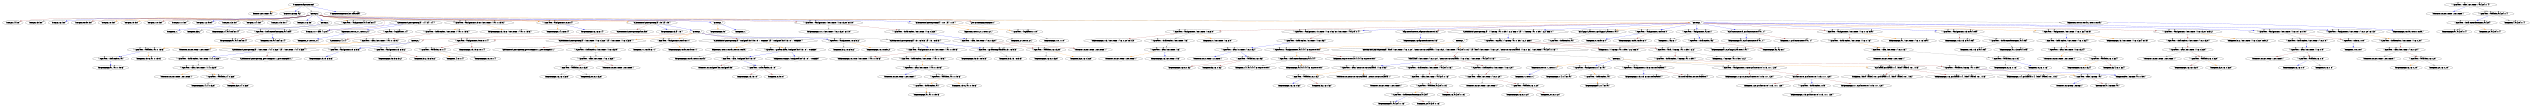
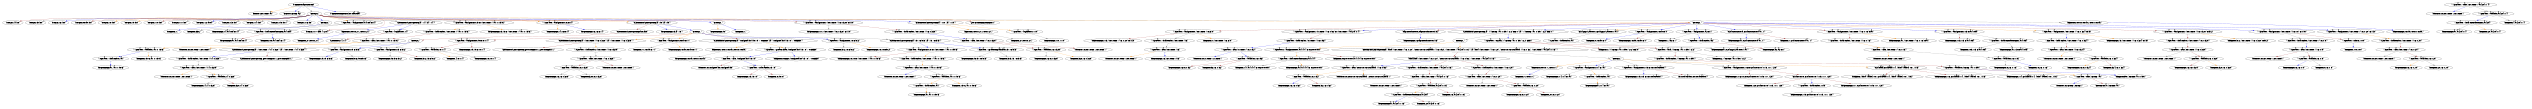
  digraph {
    edge [color=brown]
    n1 [label="(METHOD,tftp_connect)"]
    n2 [label="(PARAM,_DWORD *a1)"]
    n3 [label="(PARAM,_BYTE *a2)"]
    n4 [label="(BLOCK,,)"]
    n5 [label="(METHOD_RETURN,int __fastcall)"]
    n6 [label="(LOCAL,v4: int)"]
    n7 [label="(LOCAL,v5: int)"]
    n8 [label="(LOCAL,v6: int)"]
    n9 [label="(LOCAL,result: int)"]
    n10 [label="(LOCAL,v8: int)"]
    n11 [label="(LOCAL,v9: int)"]
    n12 [label="(LOCAL,v10: int)"]
    n13 [label="(LOCAL,v11: int)"]
    n14 [label="(LOCAL,v12: bool)"]
    n15 [label="(LOCAL,v13: int)"]
    n16 [label="(LOCAL,v14: int)"]
    n17 [label="(LOCAL,v15: int *)"]
    n18 [label="(LOCAL,v16: int)"]
    n19 [label="(LOCAL,v17: char [ 128 ])"]
    n20 [label="(BLOCK,,)"]
    n21 [label="(<operator>.assignment,a1[188] = v4)"]
    n22 [label="(CONTROL_STRUCTURE,if ( !v4 ),if ( !v4 ))"]
    n23 [label="(<operator>.assignment,v5 = *(_DWORD *)(*a1 + 1576))"]
    n24 [label="(<operator>.assignment,v6 = v4)"]
    n25 [label="(CONTROL_STRUCTURE,if ( v5 ),if ( v5 ))"]
    n26 [label="(BLOCK,,)"]
    n27 [label="(<operator>.assignment,*(_DWORD *)(v6 + 328) = v10)"]
    n28 [label="(CONTROL_STRUCTURE,if ( !v10 ),if ( !v10 ))"]
    n29 [label="(JUMP_TARGET,LABEL_11)"]
    n30 [label="(BLOCK,,)"]
    n31 [label="(RETURN,return result;,return result;)"]
    n32 [label="(LITERAL,1,)"]
    n33 [label="(LITERAL,336,)"]
    n34 [label="(<operator>.indirectIndexAccess,a1[188])"]
    n35 [label="(IDENTIFIER,v4,a1[188] = v4)"]
    n36 [label="(<operator>.logicalNot,!v4)"]
    n37 [label="(RETURN,return 27;,return 27;)"]
    n38 [label="(IDENTIFIER,v5,v5 = *(_DWORD *)(*a1 + 1576))"]
    n39 [label="(<operator>.indirection,*(_DWORD *)(*a1 + 1576))"]
    n40 [label="(IDENTIFIER,v6,v6 = v4)"]
    n41 [label="(IDENTIFIER,v4,v6 = v4)"]
    n42 [label="(IDENTIFIER,v5,if ( v5 ))"]
    n43 [label="(BLOCK,,)"]
    n44 [label="(CONTROL_STRUCTURE,else,else)"]
    n45 [label="(LITERAL,1,)"]
    n46 [label="(IDENTIFIER,v9,)"]
    n47 [label="(<operator>.indirection,*(_DWORD *)(v6 + 328))"]
    n48 [label="(IDENTIFIER,v10,*(_DWORD *)(v6 + 328) = v10)"]
    n49 [label="(<operator>.logicalNot,!v10)"]
    n50 [label="(RETURN,return 27;,return 27;)"]
    n51 [label="(Curl_conncontrol,Curl_conncontrol(a1, 1))"]
    n52 [label="(<operator>.assignment,*(_DWORD *)(v6 + 16) = a1)"]
    n53 [label="(<operator>.assignment,v13 = a1[105])"]
    n54 [label="(<operator>.assignment,*(_DWORD *)(v6 + 324) = v5)"]
    n55 [label="(<operator>.assignment,*(_DWORD *)(v6 + 320) = 512)"]
    n56 [label="(<operator>.assignment,*(_DWORD *)(v6 + 8) = -100)"]
    n57 [label="(<operator>.assignment,*(_DWORD *)(v6 + 20) = v13)"]
    n58 [label="(<operator>.assignment,*(_DWORD *)v6 = 0)"]
    n59 [label="(<operator>.assignment,*(_WORD *)(v6 + 52) = *(_DWORD *)(a1[20] + 4))"]
    n60 [label="(tftp_set_timeouts,tftp_set_timeouts(v6))"]
    n61 [label="(CONTROL_STRUCTURE,if ( (*((_BYTE *)a1 + 591) & 2) == 0 ),if ( (*((_BYTE *)a1 + 591) & 2) == 0 ))"]
    n62 [label="(Curl_pgrsStartNow,Curl_pgrsStartNow(*a1))"]
    n63 [label="(<operator>.assignment,result = 0)"]
    n64 [label="(<operator>.assignment,*a2 = 1)"]
    n65 [label="(IDENTIFIER,result,return result;)"]
    n66 [label="(IDENTIFIER,a1,a1[188] = v4)"]
    n67 [label="(LITERAL,188,a1[188] = v4)"]
    n68 [label="(CONTROL,v4,!v4)"]
    n69 [label="(LITERAL,27,return 27;)"]
    n70 [label="(<operator>.cast,(_DWORD *)(*a1 + 1576))"]
    n71 [label="(UNKNOWN,_DWORD *,_DWORD *)"]
    n72 [label="(<operator>.addition,*a1 + 1576)"]
    n73 [label="(<operator>.indirection,*a1)"]
    n74 [label="(LITERAL,1576,*a1 + 1576)"]
    n75 [label="(IDENTIFIER,a1,*a1 + 1576)"]
    n76 [label="(<operator>.assignment,result = 71)"]
    n77 [label="(CONTROL_STRUCTURE,if ( (unsigned int)(v5 - 8) > 0xFFB0 ),if ( (unsigned int)(v5 - 8) > 0xFFB0 ))"]
    n78 [label="(<operator>.assignment,v8 = 512)"]
    n79 [label="(CONTROL_STRUCTURE,if ( v5 >= 513 ),if ( v5 >= 513 ))"]
    n80 [label="(<operator>.assignment,v9 = v8 + 4)"]
    n81 [label="(CONTROL_STRUCTURE,if ( *(_DWORD *)(v6 + 328) ),if ( *(_DWORD *)(v6 + 328) ))"]
    n82 [label="(BLOCK,,)"]
    n83 [label="(IDENTIFIER,result,result = 71)"]
    n84 [label="(LITERAL,71,result = 71)"]
    n85 [label="(<operator>.greaterThan,(unsigned int)(v5 - 8) > 0xFFB0)"]
    n86 [label="(RETURN,return result;,return result;)"]
    n87 [label="(IDENTIFIER,v8,v8 = 512)"]
    n88 [label="(LITERAL,512,v8 = 512)"]
    n89 [label="(<operator>.greaterEqualsThan,v5 >= 513)"]
    n90 [label="(<operator>.assignment,v8 = *(_DWORD *)(*a1 + 1576))"]
    n91 [label="(IDENTIFIER,v9,v9 = v8 + 4)"]
    n92 [label="(<operator>.addition,v8 + 4)"]
    n93 [label="(<operator>.indirection,*(_DWORD *)(v6 + 328))"]
    n94 [label="(CONTROL_STRUCTURE,goto LABEL_11;,goto LABEL_11;)"]
    n95 [label="(<operator>.cast,(unsigned int)(v5 - 8))"]
    n96 [label="(LITERAL,0xFFB0,(unsigned int)(v5 - 8) > 0xFFB0)"]
    n97 [label="(IDENTIFIER,result,return result;)"]
    n98 [label="(UNKNOWN,unsigned int,unsigned int)"]
    n99 [label="(<operator>.subtraction,v5 - 8)"]
    n100 [label="(IDENTIFIER,v5,v5 - 8)"]
    n101 [label="(LITERAL,8,v5 - 8)"]
    n102 [label="(IDENTIFIER,v5,v5 >= 513)"]
    n103 [label="(LITERAL,513,v5 >= 513)"]
    n104 [label="(IDENTIFIER,v8,v8 = *(_DWORD *)(*a1 + 1576))"]
    n105 [label="(<operator>.indirection,*(_DWORD *)(*a1 + 1576))"]
    n106 [label="(<operator>.cast,(_DWORD *)(*a1 + 1576))"]
    n107 [label="(UNKNOWN,_DWORD *,_DWORD *)"]
    n108 [label="(<operator>.addition,*a1 + 1576)"]
    n109 [label="(<operator>.indirection,*a1)"]
    n110 [label="(LITERAL,1576,*a1 + 1576)"]
    n111 [label="(IDENTIFIER,a1,*a1 + 1576)"]
    n112 [label="(IDENTIFIER,v8,v8 + 4)"]
    n113 [label="(LITERAL,4,v8 + 4)"]
    n114 [label="(<operator>.cast,(_DWORD *)(v6 + 328))"]
    n115 [label="(UNKNOWN,_DWORD *,_DWORD *)"]
    n116 [label="(<operator>.addition,v6 + 328)"]
    n117 [label="(IDENTIFIER,v6,v6 + 328)"]
    n118 [label="(LITERAL,328,v6 + 328)"]
    n119 [label="(<operator>.assignment,v9 = 516)"]
    n120 [label="(<operator>.assignment,v5 = 512)"]
    n121 [label="(CONTROL_STRUCTURE,if ( *(_DWORD *)(v4 + 328) ),if ( *(_DWORD *)(v4 + 328) ))"]
    n122 [label="(IDENTIFIER,v9,v9 = 516)"]
+   n123 [label="(LITERAL,516,v9 = 516)"]
    n124 [label="(IDENTIFIER,v5,v5 = 512)"]
    n125 [label="(LITERAL,512,v5 = 512)"]
    n126 [label="(<operator>.indirection,*(_DWORD *)(v4 + 328))"]
    n127 [label="(CONTROL_STRUCTURE,goto LABEL_11;,goto LABEL_11;)"]
    n128 [label="(<operator>.cast,(_DWORD *)(v4 + 328))"]
    n129 [label="(UNKNOWN,_DWORD *,_DWORD *)"]
    n130 [label="(<operator>.addition,v4 + 328)"]
    n131 [label="(IDENTIFIER,v4,v4 + 328)"]
    n132 [label="(LITERAL,328,v4 + 328)"]
    n133 [label="(<operator>.cast,(_DWORD *)(v6 + 328))"]
    n134 [label="(UNKNOWN,_DWORD *,_DWORD *)"]
    n135 [label="(<operator>.addition,v6 + 328)"]
    n136 [label="(IDENTIFIER,v6,v6 + 328)"]
    n137 [label="(LITERAL,328,v6 + 328)"]
    n138 [label="(IDENTIFIER,v10,!v10)"]
    n139 [label="(LITERAL,27,return 27;)"]
    n140 [label="(IDENTIFIER,a1,Curl_conncontrol(a1, 1))"]
    n141 [label="(LITERAL,1,Curl_conncontrol(a1, 1))"]
    n142 [label="(<operator>.indirection,*(_DWORD *)(v6 + 16))"]
    n143 [label="(IDENTIFIER,a1,*(_DWORD *)(v6 + 16) = a1)"]
    n144 [label="(IDENTIFIER,v13,v13 = a1[105])"]
    n145 [label="(<operator>.indirectIndexAccess,a1[105])"]
    n146 [label="(<operator>.indirection,*(_DWORD *)(v6 + 324))"]
    n147 [label="(IDENTIFIER,v5,*(_DWORD *)(v6 + 324) = v5)"]
    n148 [label="(<operator>.indirection,*(_DWORD *)(v6 + 320))"]
    n149 [label="(LITERAL,512,*(_DWORD *)(v6 + 320) = 512)"]
    n150 [label="(<operator>.indirection,*(_DWORD *)(v6 + 8))"]
    n151 [label="(<operator>.minus,-100)"]
    n152 [label="(<operator>.indirection,*(_DWORD *)(v6 + 20))"]
    n153 [label="(IDENTIFIER,v13,*(_DWORD *)(v6 + 20) = v13)"]
    n154 [label="(<operator>.indirection,*(_DWORD *)v6)"]
    n155 [label="(LITERAL,0,*(_DWORD *)v6 = 0)"]
    n156 [label="(<operator>.indirection,*(_WORD *)(v6 + 52))"]
    n157 [label="(IDENTIFIER,v6,tftp_set_timeouts(v6))"]
    n158 [label="(<operator>.equals,(*((_BYTE *)a1 + 591) & 2) == 0)"]
    n159 [label="(BLOCK,,)"]
    n160 [label="(<operator>.indirection,*a1)"]
    n161 [label="(IDENTIFIER,result,result = 0)"]
    n162 [label="(LITERAL,0,result = 0)"]
    n163 [label="(<operator>.indirection,*a2)"]
    n164 [label="(LITERAL,1,*a2 = 1)"]
    n165 [label="(<operator>.cast,(_DWORD *)(v6 + 16))"]
    n166 [label="(UNKNOWN,_DWORD *,_DWORD *)"]
    n167 [label="(<operator>.addition,v6 + 16)"]
    n168 [label="(IDENTIFIER,v6,v6 + 16)"]
    n169 [label="(LITERAL,16,v6 + 16)"]
    n170 [label="(IDENTIFIER,a1,v13 = a1[105])"]
    n171 [label="(LITERAL,105,v13 = a1[105])"]
    n172 [label="(<operator>.cast,(_DWORD *)(v6 + 324))"]
    n173 [label="(UNKNOWN,_DWORD *,_DWORD *)"]
    n174 [label="(<operator>.addition,v6 + 324)"]
    n175 [label="(IDENTIFIER,v6,v6 + 324)"]
    n176 [label="(LITERAL,324,v6 + 324)"]
    n177 [label="(<operator>.cast,(_DWORD *)(v6 + 320))"]
    n178 [label="(UNKNOWN,_DWORD *,_DWORD *)"]
    n179 [label="(<operator>.addition,v6 + 320)"]
    n180 [label="(IDENTIFIER,v6,v6 + 320)"]
    n181 [label="(LITERAL,320,v6 + 320)"]
    n182 [label="(<operator>.cast,(_DWORD *)(v6 + 8))"]
    n183 [label="(LITERAL,100,-100)"]
    n184 [label="(UNKNOWN,_DWORD *,_DWORD *)"]
    n185 [label="(<operator>.addition,v6 + 8)"]
    n186 [label="(IDENTIFIER,v6,v6 + 8)"]
    n187 [label="(LITERAL,8,v6 + 8)"]
    n188 [label="(<operator>.cast,(_DWORD *)(v6 + 20))"]
    n189 [label="(UNKNOWN,_DWORD *,_DWORD *)"]
    n190 [label="(<operator>.addition,v6 + 20)"]
    n191 [label="(IDENTIFIER,v6,v6 + 20)"]
    n192 [label="(LITERAL,20,v6 + 20)"]
    n193 [label="(<operator>.cast,(_DWORD *)v6)"]
    n194 [label="(UNKNOWN,_DWORD *,_DWORD *)"]
    n195 [label="(IDENTIFIER,v6,(_DWORD *)v6)"]
    n196 [label="(<operator>.cast,(_WORD *)(v6 + 52))"]
    n197 [label="(UNKNOWN,_WORD *,_WORD *)"]
    n198 [label="(<operator>.addition,v6 + 52)"]
    n199 [label="(IDENTIFIER,v6,v6 + 52)"]
    n200 [label="(LITERAL,52,v6 + 52)"]
    n201 [label="(<operator>.cast,(_DWORD *)(a1[20] + 4))"]
    n202 [label="(UNKNOWN,_DWORD *,_DWORD *)"]
    n203 [label="(<operator>.addition,a1[20] + 4)"]
    n204 [label="(<operator>.indirectIndexAccess,a1[20])"]
    n205 [label="(LITERAL,4,a1[20] + 4)"]
    n206 [label="(IDENTIFIER,a1,a1[20] + 4)"]
    n207 [label="(LITERAL,20,a1[20] + 4)"]
    n208 [label="(<operator>.and,*((_BYTE *)a1 + 591) & 2)"]
    n209 [label="(LITERAL,0,(*((_BYTE *)a1 + 591) & 2) == 0)"]
    n210 [label="(CONTROL_STRUCTURE,if ( bind(*(_DWORD *)(v6 + 20), (const struct sockaddr *)(v6 + 52), *(_DWORD *)(a1[20] + 16)) ),if ( bind(*(_DWORD *)(v6 + 20), (const struct sockaddr *)(v6 + 52), *(_DWORD *)(a1[20] + 16)) ))"]
    n211 [label="(<operators>.assignmentOr,a1[147] |= 0x2000000u)"]
    n212 [label="(<operator>.indirection,*((_BYTE *)a1 + 591))"]
    n213 [label="(LITERAL,2,*((_BYTE *)a1 + 591) & 2)"]
    n214 [label="(<operator>.addition,(_BYTE *)a1 + 591)"]
    n215 [label="(<operator>.cast,(_BYTE *)a1)"]
    n216 [label="(LITERAL,591,(_BYTE *)a1 + 591)"]
    n217 [label="(UNKNOWN,_BYTE *,_BYTE *)"]
    n218 [label="(CONTROL,a1,(_BYTE *)a1)"]
    n219 [label="(bind,bind(*(_DWORD *)(v6 + 20), (const struct sockaddr *)(v6 + 52), *(_DWORD *)(a1[20] + 16)))"]
    n220 [label="(BLOCK,,)"]
    n221 [label="(<operator>.indirectIndexAccess,a1[147])"]
    n222 [label="(LITERAL,0x2000000u,a1[147] |= 0x2000000u)"]
    n223 [label="(<operator>.indirection,*(_DWORD *)(v6 + 20))"]
    n224 [label="(<operator>.cast,(const struct sockaddr *)(v6 + 52))"]
    n225 [label="(<operator>.indirection,*(_DWORD *)(a1[20] + 16))"]
    n226 [label="(<operator>.assignment,v14 = *a1)"]
    n227 [label="(<operator>.assignment,v15 = _errno_location())"]
    n228 [label="(<operator>.assignment,v16 = Curl_strerror(*v15, v17, 128))"]
    n229 [label="(Curl_failf,Curl_failf(v14, \"bind() failed; %s\", v16))"]
    n230 [label="(RETURN,return 7;,return 7;)"]
    n231 [label="(<operator>.cast,(_DWORD *)(v6 + 20))"]
    n232 [label="(UNKNOWN,const struct sockaddr *,const struct sockaddr *)"]
    n233 [label="(<operator>.addition,v6 + 52)"]
    n234 [label="(<operator>.cast,(_DWORD *)(a1[20] + 16))"]
    n235 [label="(UNKNOWN,_DWORD *,_DWORD *)"]
    n236 [label="(<operator>.addition,v6 + 20)"]
    n237 [label="(IDENTIFIER,v6,v6 + 20)"]
    n238 [label="(LITERAL,20,v6 + 20)"]
    n239 [label="(IDENTIFIER,v6,v6 + 52)"]
    n240 [label="(LITERAL,52,v6 + 52)"]
    n241 [label="(UNKNOWN,_DWORD *,_DWORD *)"]
    n242 [label="(<operator>.addition,a1[20] + 16)"]
    n243 [label="(<operator>.indirectIndexAccess,a1[20])"]
    n244 [label="(LITERAL,16,a1[20] + 16)"]
    n245 [label="(IDENTIFIER,a1,a1[20] + 16)"]
    n246 [label="(LITERAL,20,a1[20] + 16)"]
    n247 [label="(IDENTIFIER,v14,v14 = *a1)"]
    n248 [label="(<operator>.indirection,*a1)"]
    n249 [label="(IDENTIFIER,v15,v15 = _errno_location())"]
    n250 [label="(_errno_location,_errno_location())"]
    n251 [label="(IDENTIFIER,v16,v16 = Curl_strerror(*v15, v17, 128))"]
    n252 [label="(Curl_strerror,Curl_strerror(*v15, v17, 128))"]
    n253 [label="(IDENTIFIER,v14,Curl_failf(v14, \"bind() failed; %s\", v16))"]
    n254 [label="(LITERAL,\"bind() failed; %s\",Curl_failf(v14, \"bind() failed; %s\", v16))"]
    n255 [label="(IDENTIFIER,v16,Curl_failf(v14, \"bind() failed; %s\", v16))"]
    n256 [label="(LITERAL,7,return 7;)"]
    n257 [label="(IDENTIFIER,a1,v14 = *a1)"]
    n258 [label="(<operator>.indirection,*v15)"]
    n259 [label="(IDENTIFIER,v17,Curl_strerror(*v15, v17, 128))"]
    n260 [label="(LITERAL,128,Curl_strerror(*v15, v17, 128))"]
    n261 [label="(IDENTIFIER,v15,Curl_strerror(*v15, v17, 128))"]
    n262 [label="(IDENTIFIER,a1,a1[147] |= 0x2000000u)"]
    n263 [label="(LITERAL,147,a1[147] |= 0x2000000u)"]
    n264 [label="(IDENTIFIER,a1,Curl_pgrsStartNow(*a1))"]
    n265 [label="(IDENTIFIER,a2,*a2 = 1)"]
    n1 -> n2 [color=darkorange]
    n1 -> n3 [color=blue]
    n1 -> n4 [color=gray40]
    n1 -> n5 [color=blue]
    n4 -> n6
    n4 -> n7 [color=gray40]
    n4 -> n8 [color=blue]
    n4 -> n9
    n4 -> n10 [color=darkorange]
    n4 -> n11 [color=darkorange]
    n4 -> n12
    n4 -> n13 [color=gray40]
    n4 -> n14 [color=blue]
    n4 -> n15 [color=gray40]
    n4 -> n16 [color=gray40]
    n4 -> n17 [color=gray40]
    n4 -> n18 [color=blue]
    n4 -> n19
    n4 -> n20 [color=blue]
    n4 -> n21 [color=darkorange]
    n4 -> n22 [color=gray40]
    n4 -> n23 [color=gray40]
    n4 -> n24 [color=darkorange]
    n4 -> n25 [color=darkorange]
    n4 -> n26 [color=blue]
    n4 -> n27
    n4 -> n28 [color=blue]
    n4 -> n29
    n4 -> n30 [color=darkorange]
    n4 -> n31 [color=gray40]
    n20 -> n32 [color=blue]
    n20 -> n33 [color=gray40]
    n21 -> n34 [color=gray40]
    n21 -> n35 [color=gray40]
-   n22 -> n19 [color=blue]
+   n22 -> n36 [color=blue]
    n22 -> n37 [color=blue]
    n23 -> n38 [color=darkorange]
    n23 -> n39 [color=darkorange]
    n24 -> n40 [color=blue]
    n24 -> n41 [color=darkorange]
    n25 -> n42 [color=blue]
    n25 -> n43 [color=blue]
    n25 -> n44
    n26 -> n45 [color=blue]
    n26 -> n46 [color=darkorange]
    n27 -> n47
    n27 -> n48 [color=gray40]
    n28 -> n49 [color=darkorange]
    n28 -> n50 [color=darkorange]
    n30 -> n51 [color=blue]
    n30 -> n52
    n30 -> n53 [color=blue]
    n30 -> n54 [color=darkorange]
    n30 -> n55
    n30 -> n56 [color=blue]
    n30 -> n57 [color=blue]
    n30 -> n58
    n30 -> n59 [color=blue]
    n30 -> n60
    n30 -> n61 [color=blue]
    n30 -> n62 [color=darkorange]
    n30 -> n63 [color=blue]
    n30 -> n64 [color=blue]
    n31 -> n65 [color=blue]
    n34 -> n66
    n34 -> n67 [color=blue]
    n36 -> n68
    n37 -> n69 [color=blue]
    n39 -> n70
    n43 -> n76 [color=darkorange]
    n43 -> n77
    n43 -> n78 [color=blue]
    n43 -> n79 [color=gray40]
    n43 -> n80
    n43 -> n81 [color=darkorange]
    n44 -> n82
    n47 -> n133 [color=blue]
    n49 -> n138 [color=gray40]
    n50 -> n139 [color=gray40]
    n51 -> n140 [color=blue]
    n51 -> n141
    n52 -> n142
    n52 -> n143 [color=darkorange]
    n53 -> n144
    n53 -> n145 [color=gray40]
    n54 -> n146 [color=blue]
    n54 -> n147 [color=darkorange]
    n55 -> n148
    n55 -> n149 [color=darkorange]
    n56 -> n150 [color=gray40]
    n56 -> n151
    n57 -> n152 [color=darkorange]
    n58 -> n153
    n58 -> n154 [color=gray40]
    n58 -> n155 [color=darkorange]
    n59 -> n156
    n60 -> n157 [color=blue]
    n61 -> n158 [color=blue]
    n61 -> n159 [color=gray40]
    n62 -> n160 [color=gray40]
    n63 -> n161
    n63 -> n162 [color=blue]
    n64 -> n163 [color=blue]
    n64 -> n164 [color=gray40]
    n70 -> n71 [color=darkorange]
    n70 -> n72 [color=darkorange]
    n72 -> n73 [color=blue]
    n72 -> n74 [color=darkorange]
    n73 -> n75 [color=blue]
    n76 -> n83 [color=darkorange]
    n76 -> n84 [color=gray40]
    n77 -> n85 [color=darkorange]
    n77 -> n86 [color=darkorange]
    n78 -> n87 [color=darkorange]
    n78 -> n88 [color=gray40]
    n79 -> n89 [color=blue]
    n79 -> n90 [color=blue]
    n80 -> n91
    n80 -> n92
    n81 -> n93 [color=darkorange]
    n81 -> n94
    n82 -> n119 [color=blue]
    n82 -> n120 [color=gray40]
    n82 -> n121 [color=gray40]
    n85 -> n95 [color=blue]
    n85 -> n96 [color=blue]
    n86 -> n97 [color=gray40]
    n89 -> n102 [color=gray40]
    n89 -> n103 [color=gray40]
    n90 -> n104
    n90 -> n105 [color=darkorange]
    n92 -> n112 [color=gray40]
    n92 -> n113 [color=darkorange]
    n93 -> n114 [color=gray40]
    n95 -> n98
    n95 -> n99 [color=blue]
    n99 -> n100
    n99 -> n101
    n105 -> n106 [color=darkorange]
    n106 -> n107 [color=blue]
    n106 -> n108 [color=gray40]
    n108 -> n109 [color=darkorange]
    n108 -> n110 [color=darkorange]
    n109 -> n111 [color=darkorange]
    n114 -> n115
    n114 -> n116
    n116 -> n117 [color=gray40]
    n116 -> n118 [color=gray40]
    n119 -> n122 [color=blue]
+   n119 -> n123 [color=gray40]
    n120 -> n124 [color=gray40]
    n120 -> n125
    n121 -> n126 [color=blue]
    n121 -> n127
    n126 -> n128 [color=gray40]
    n128 -> n129 [color=darkorange]
    n128 -> n130 [color=darkorange]
    n130 -> n131 [color=gray40]
    n130 -> n132
    n133 -> n134
    n133 -> n135
    n135 -> n136 [color=gray40]
    n135 -> n137 [color=darkorange]
    n142 -> n165 [color=darkorange]
    n145 -> n170 [color=gray40]
    n145 -> n171 [color=gray40]
    n146 -> n172
    n148 -> n177
    n150 -> n182 [color=blue]
    n151 -> n183 [color=blue]
    n152 -> n188
    n154 -> n193 [color=gray40]
    n156 -> n196 [color=blue]
    n158 -> n208
    n158 -> n209
    n159 -> n210 [color=darkorange]
    n159 -> n211 [color=darkorange]
    n160 -> n264 [color=gray40]
    n163 -> n265
    n165 -> n166 [color=darkorange]
    n165 -> n167 [color=gray40]
    n167 -> n168 [color=gray40]
    n167 -> n169 [color=blue]
    n172 -> n173 [color=darkorange]
    n172 -> n174 [color=gray40]
    n174 -> n175 [color=darkorange]
    n174 -> n176
    n177 -> n178 [color=gray40]
    n177 -> n179
    n179 -> n180
    n179 -> n181 [color=darkorange]
    n182 -> n184
    n182 -> n185
    n185 -> n186 [color=blue]
    n185 -> n187 [color=gray40]
    n188 -> n189 [color=gray40]
    n188 -> n190
    n190 -> n191 [color=darkorange]
    n190 -> n192 [color=gray40]
    n193 -> n194 [color=darkorange]
    n193 -> n195 [color=blue]
    n196 -> n197 [color=blue]
    n196 -> n198 [color=blue]
    n198 -> n199
    n198 -> n200
    n201 -> n202 [color=blue]
    n201 -> n203 [color=gray40]
    n203 -> n204 [color=blue]
    n203 -> n205 [color=gray40]
    n204 -> n206 [color=gray40]
    n204 -> n207 [color=darkorange]
    n208 -> n212
    n208 -> n213 [color=gray40]
    n210 -> n219
    n210 -> n220 [color=gray40]
    n211 -> n221 [color=darkorange]
    n211 -> n222
    n212 -> n214
    n214 -> n215 [color=darkorange]
    n214 -> n216 [color=blue]
    n215 -> n217 [color=blue]
    n215 -> n218
    n219 -> n223
    n219 -> n224 [color=blue]
    n219 -> n225
    n220 -> n226 [color=blue]
    n220 -> n227 [color=gray40]
    n220 -> n228 [color=gray40]
    n220 -> n229 [color=darkorange]
    n220 -> n230 [color=darkorange]
    n221 -> n262 [color=darkorange]
    n221 -> n263 [color=gray40]
    n223 -> n231
    n224 -> n232 [color=darkorange]
    n224 -> n233 [color=darkorange]
    n225 -> n234
    n226 -> n247 [color=gray40]
    n226 -> n248 [color=darkorange]
    n227 -> n249 [color=blue]
    n227 -> n250
    n228 -> n251
    n228 -> n252
    n229 -> n253 [color=gray40]
    n229 -> n254
    n229 -> n255
    n230 -> n256 [color=blue]
    n231 -> n235 [color=gray40]
    n231 -> n236
    n233 -> n239 [color=blue]
    n233 -> n240
    n234 -> n241 [color=gray40]
    n234 -> n242
    n236 -> n237 [color=darkorange]
    n236 -> n238
    n242 -> n243 [color=darkorange]
    n242 -> n244
    n243 -> n245 [color=blue]
    n243 -> n246
    n248 -> n257 [color=darkorange]
    n252 -> n258 [color=blue]
    n252 -> n259
    n252 -> n260
    n258 -> n261 [color=gray40]
  }
